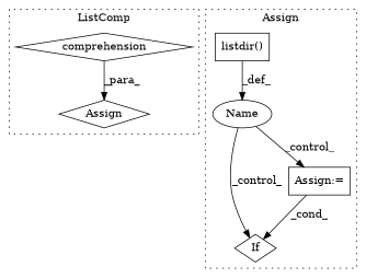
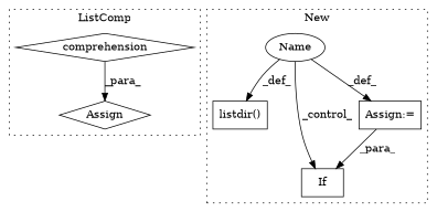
  digraph {
    node [l=3 shape=diamond]
    n1 [a=106 l=50 label=Assign s=542]
    n2 [a=45 label=comprehension s=545]
    n3 [a=75 l="11,1" label="listdir()" s="625,650" shape=box]
-   n4 [a=96 label=If s=1114]
+   n4 [a=96 label=If s=1114 shape=box]
    n5 [a=68 label="Assign:=" s=868 shape=box]
    n6 [a=87 label=Name s=777 shape=ellipse]
    subgraph cluster_1 {
      label=ListComp
      style=dotted
      n1
      n2
    }
    subgraph cluster_2 {
-     label=Assign
+     label=New
      style=dotted
      n3
      n4
      n5
      n6
    }
    n2 -> n1 [label=_para_]
-   n3 -> n6 [label=_def_]
-   n5 -> n4 [label=_cond_]
+   n6 -> n3 [label=_def_]
+   n5 -> n4 [label=_para_]
    n6 -> n4 [label=_control_]
-   n6 -> n5 [label=_control_]
+   n6 -> n5 [label=_def_]
  }
